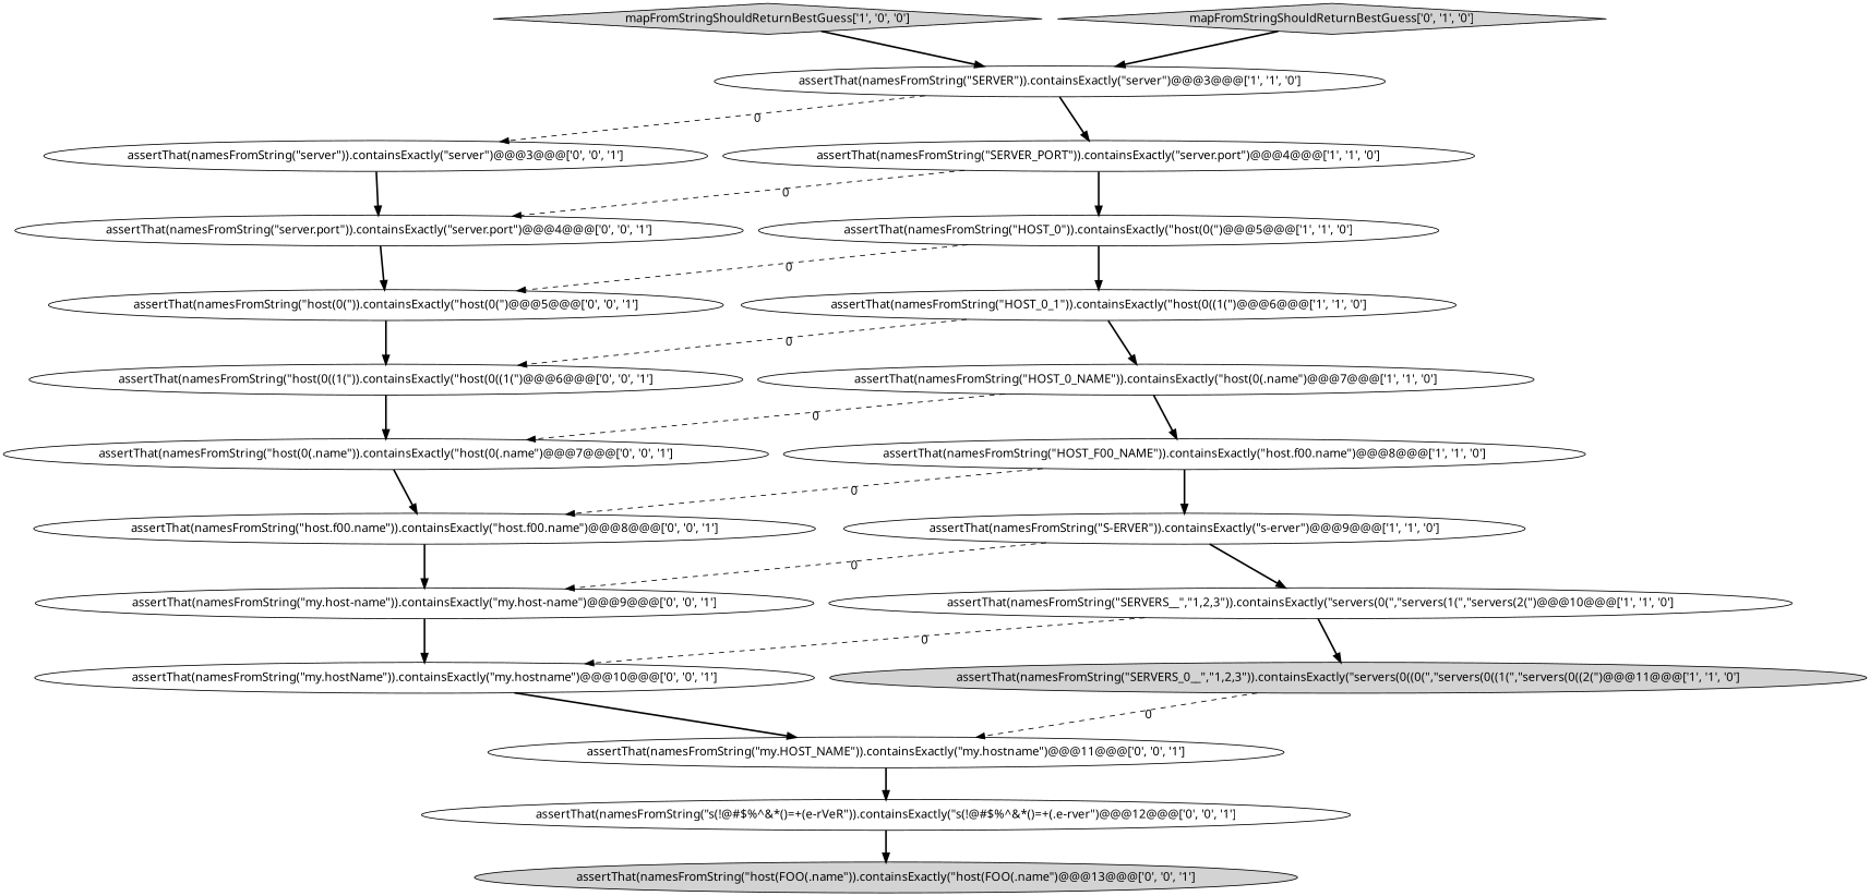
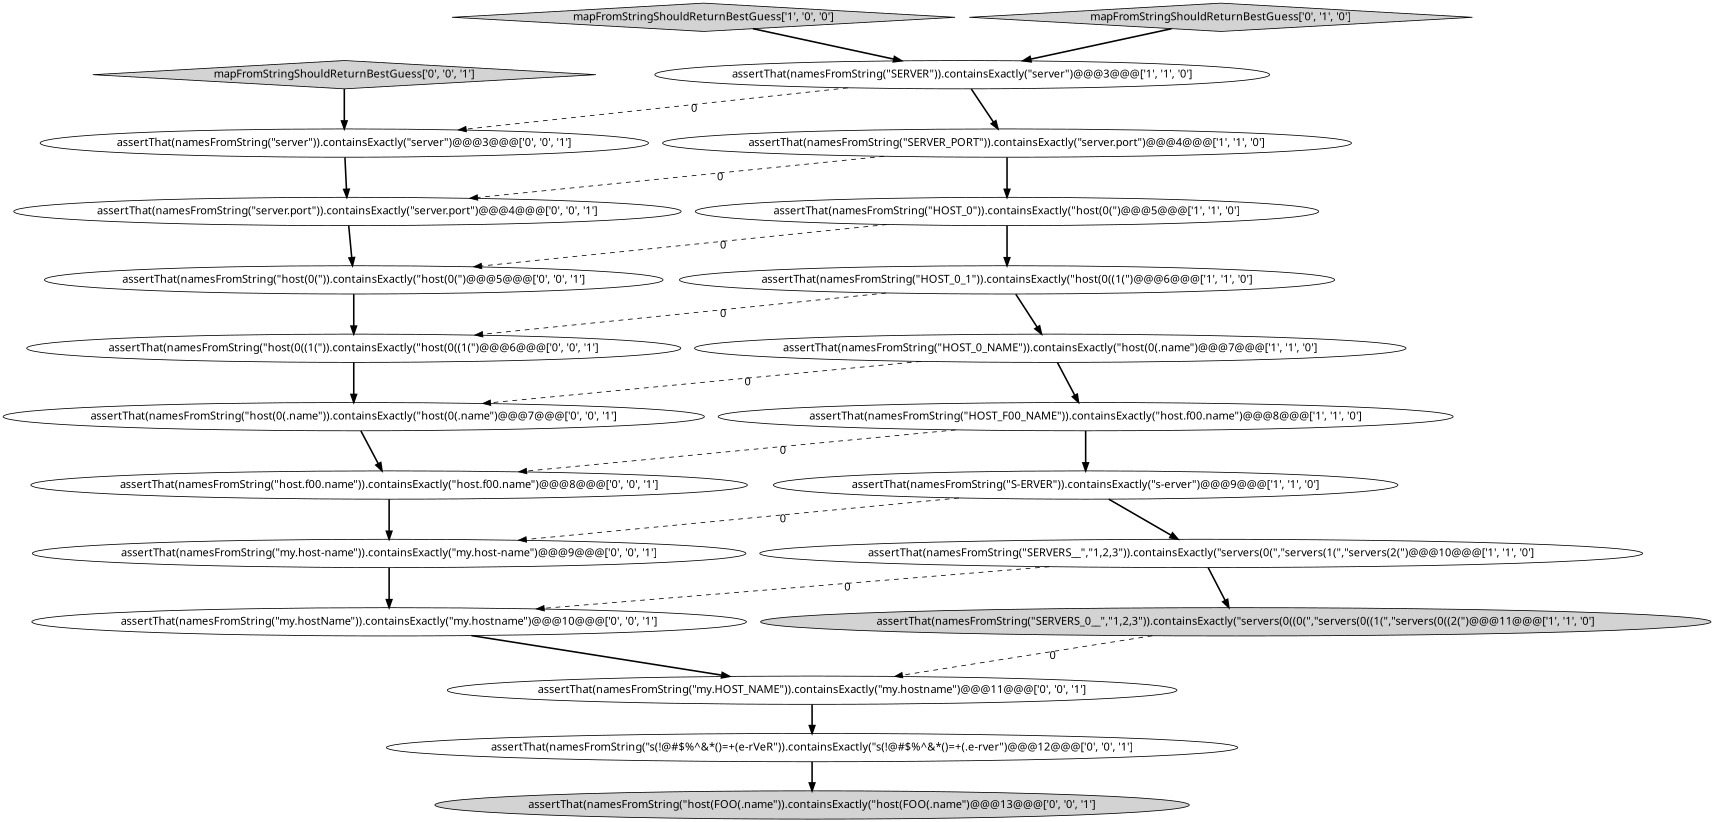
  digraph {
    fontname="Noto Sans"
    node [fillcolor=white shape=ellipse style=filled fontname="Noto Sans"]
    edge [style=bold fontname="Noto Sans"]
    n1 [label="assertThat(namesFromString(\"HOST_0\")).containsExactly(\"host(0(\")@@@5@@@['1', '1', '0']"]
    n2 [label="assertThat(namesFromString(\"host(0(\")).containsExactly(\"host(0(\")@@@5@@@['0', '0', '1']"]
    n3 [label="assertThat(namesFromString(\"HOST_0_1\")).containsExactly(\"host(0((1(\")@@@6@@@['1', '1', '0']"]
+   n4 [fillcolor=lightgray label="mapFromStringShouldReturnBestGuess['0', '0', '1']" shape=diamond]
    n5 [label="assertThat(namesFromString(\"server\")).containsExactly(\"server\")@@@3@@@['0', '0', '1']"]
    n6 [fillcolor=lightgray label="assertThat(namesFromString(\"host(FOO(.name\")).containsExactly(\"host(FOO(.name\")@@@13@@@['0', '0', '1']"]
    n7 [fillcolor=lightgray label="mapFromStringShouldReturnBestGuess['1', '0', '0']" shape=diamond]
    n8 [label="assertThat(namesFromString(\"SERVER\")).containsExactly(\"server\")@@@3@@@['1', '1', '0']"]
    n9 [label="assertThat(namesFromString(\"HOST_F00_NAME\")).containsExactly(\"host.f00.name\")@@@8@@@['1', '1', '0']"]
    n10 [label="assertThat(namesFromString(\"host.f00.name\")).containsExactly(\"host.f00.name\")@@@8@@@['0', '0', '1']"]
    n11 [label="assertThat(namesFromString(\"S-ERVER\")).containsExactly(\"s-erver\")@@@9@@@['1', '1', '0']"]
    n12 [label="assertThat(namesFromString(\"host(0((1(\")).containsExactly(\"host(0((1(\")@@@6@@@['0', '0', '1']"]
    n13 [label="assertThat(namesFromString(\"host(0(.name\")).containsExactly(\"host(0(.name\")@@@7@@@['0', '0', '1']"]
    n14 [label="assertThat(namesFromString(\"HOST_0_NAME\")).containsExactly(\"host(0(.name\")@@@7@@@['1', '1', '0']"]
    n15 [fillcolor=lightgray label="mapFromStringShouldReturnBestGuess['0', '1', '0']" shape=diamond]
    n16 [label="assertThat(namesFromString(\"SERVER_PORT\")).containsExactly(\"server.port\")@@@4@@@['1', '1', '0']"]
    n17 [label="assertThat(namesFromString(\"server.port\")).containsExactly(\"server.port\")@@@4@@@['0', '0', '1']"]
    n18 [label="assertThat(namesFromString(\"my.host-name\")).containsExactly(\"my.host-name\")@@@9@@@['0', '0', '1']"]
    n19 [label="assertThat(namesFromString(\"my.hostName\")).containsExactly(\"my.hostname\")@@@10@@@['0', '0', '1']"]
    n20 [label="assertThat(namesFromString(\"my.HOST_NAME\")).containsExactly(\"my.hostname\")@@@11@@@['0', '0', '1']"]
    n21 [label="assertThat(namesFromString(\"s(!@#$%^&*()=+(e-rVeR\")).containsExactly(\"s(!@#$%^&*()=+(.e-rver\")@@@12@@@['0', '0', '1']"]
    n22 [label="assertThat(namesFromString(\"SERVERS__\",\"1,2,3\")).containsExactly(\"servers(0(\",\"servers(1(\",\"servers(2(\")@@@10@@@['1', '1', '0']"]
    n23 [fillcolor=lightgray label="assertThat(namesFromString(\"SERVERS_0__\",\"1,2,3\")).containsExactly(\"servers(0((0(\",\"servers(0((1(\",\"servers(0((2(\")@@@11@@@['1', '1', '0']"]
    n1 -> n2 [label=0 style=dashed]
    n1 -> n3
    n2 -> n12
    n3 -> n12 [label=0 style=dashed]
    n3 -> n14
+   n4 -> n5
    n5 -> n17
    n7 -> n8
    n8 -> n5 [label=0 style=dashed]
    n8 -> n16
    n9 -> n10 [label=0 style=dashed]
    n9 -> n11
    n10 -> n18
    n11 -> n18 [label=0 style=dashed]
    n11 -> n22
    n12 -> n13
    n13 -> n10
    n14 -> n9
    n14 -> n13 [label=0 style=dashed]
    n15 -> n8
    n16 -> n1
    n16 -> n17 [label=0 style=dashed]
    n17 -> n2
    n18 -> n19
    n19 -> n20
    n20 -> n21
    n21 -> n6
    n22 -> n19 [label=0 style=dashed]
    n22 -> n23
    n23 -> n20 [label=0 style=dashed]
  }
